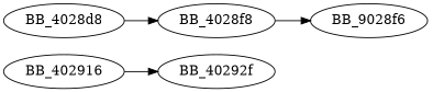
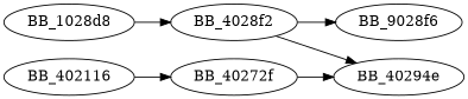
  digraph {
    rankdir=LR
-   BB_4028d8
-   BB_4028f2 [label=BB_4028f8]
+   BB_4028d8 [label=BB_1028d8]
+   BB_4028f2
    n3 [label=BB_9028f6]
-   BB_402916
-   BB_40292f
+   BB_40294e
+   BB_402916 [label=BB_402116]
+   BB_40292f [label=BB_40272f]
    BB_4028d8 -> BB_4028f2
    BB_4028f2 -> n3
+   BB_4028f2 -> BB_40294e
    BB_402916 -> BB_40292f
+   BB_40292f -> BB_40294e
  }
